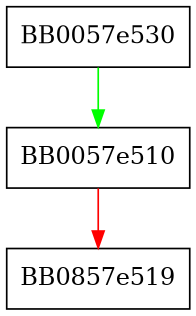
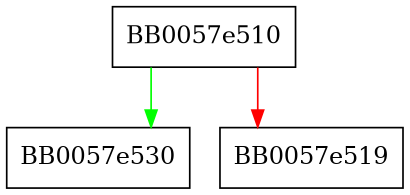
  digraph {
    fontname="DejaVu Serif"
    splines=ortho
    node [fontname="DejaVu Serif" shape=box]
    edge [fontname="DejaVu Serif"]
    n1 [label=BB0057e530]
    BB0057e510
-   BB0057e519 [label=BB0857e519]
-   n1 -> BB0057e510 [color=green]
+   BB0057e519
+   BB0057e510 -> n1 [color=green]
    BB0057e510 -> BB0057e519 [color=red]
  }
